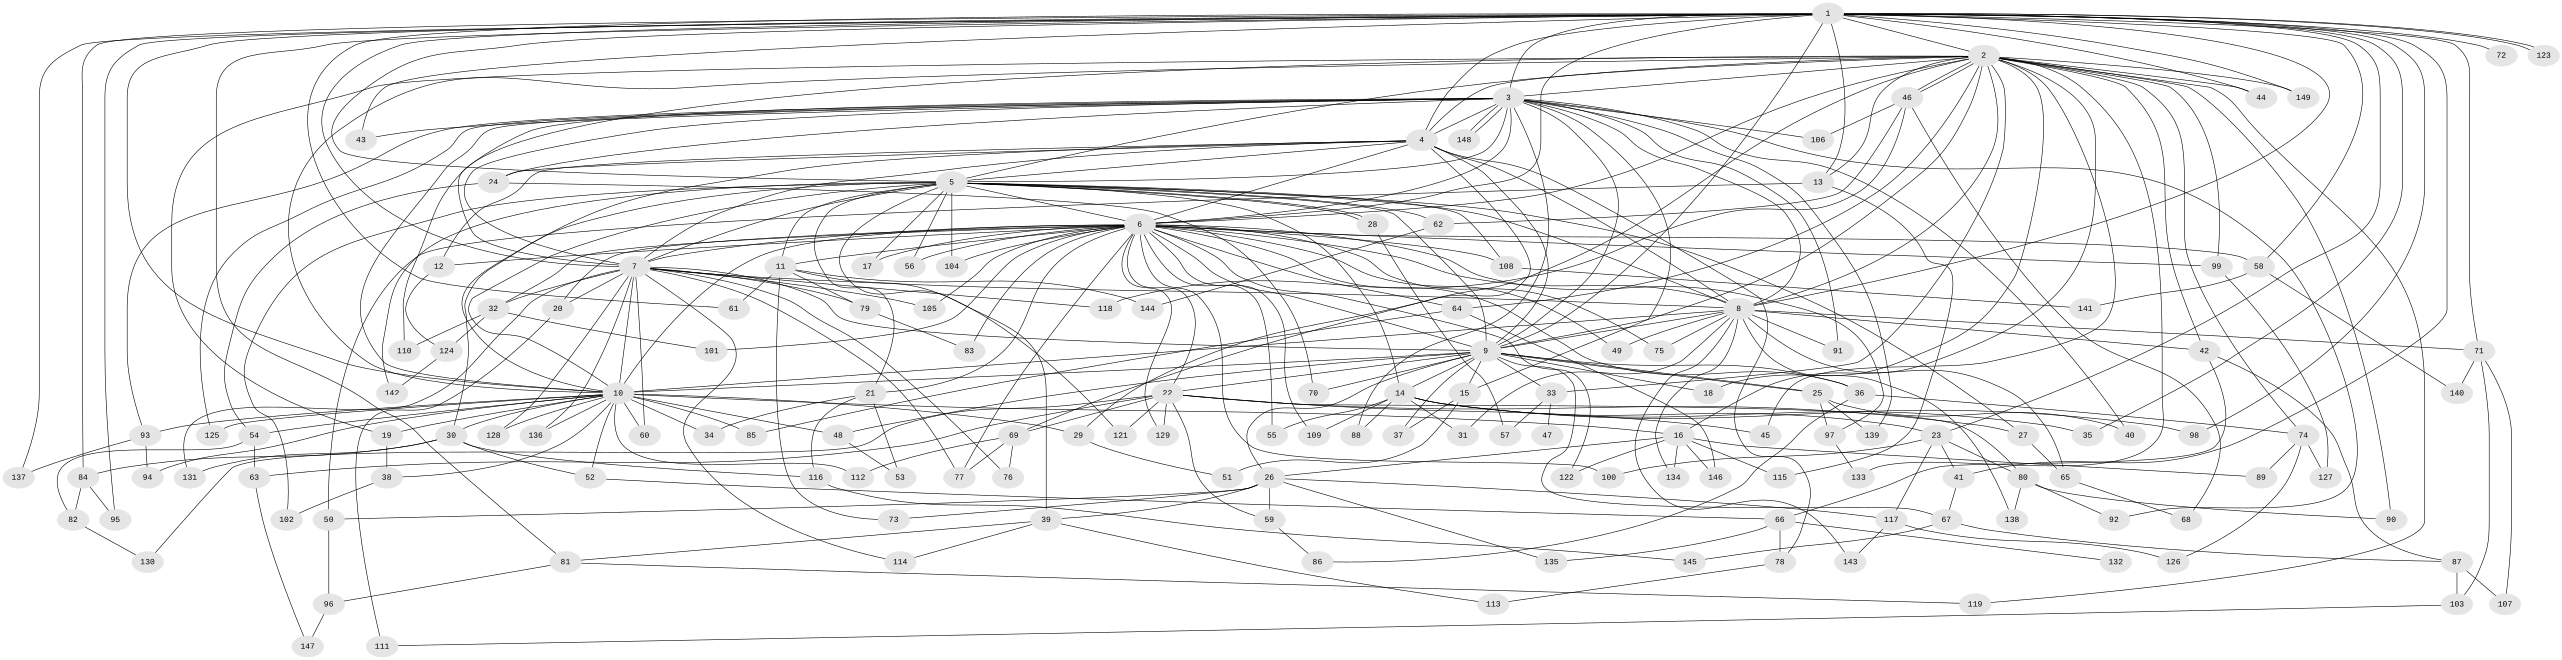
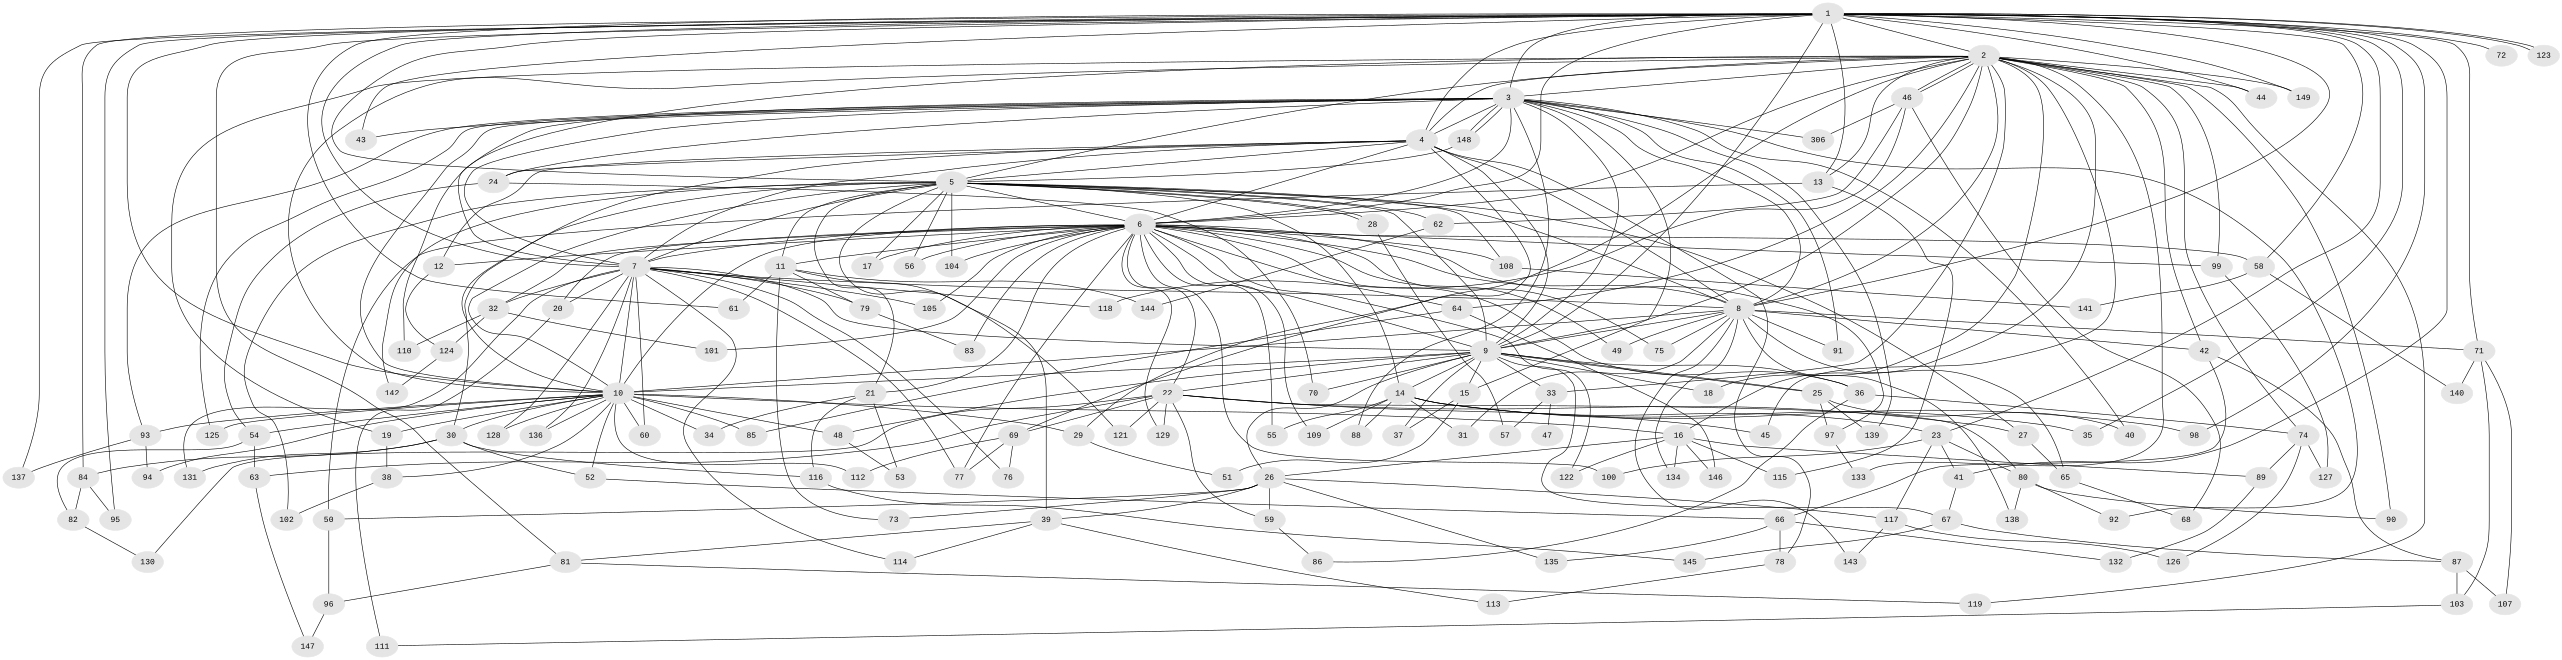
  graph {
    fontname="Liberation Mono"
    node [color=gray90 fontname="Liberation Mono" style=filled]
    edge [fontname="Liberation Mono"]
    1
    2
    3
    4
    5
    6
    7
    8
    9
    10
    13
    23
    35
    41
    43
    44
    58
    61
    71
    72
    81
    84
    95
    98
    123
    137
    149
    16
    18
    19
    33
    42
    45
    46
    64
    69
    74
    90
    99
    119
    133
    15
    24
    40
    88
    91
    92
    93
-   106
+   106 [label=306]
    110
    125
    139
    148
    12
    29
    78
    11
    14
    17
    21
    27
    28
    30
    39
    56
    62
    102
    104
    108
    142
    20
    22
    32
    36
    49
    55
    75
    83
    97
    100
    101
    105
    109
    122
    129
    77
    60
    76
    79
    114
    118
    128
    131
    136
    31
    65
    134
    138
    143
    25
    26
    37
    48
    67
    70
    34
    38
    52
    54
    85
    94
    112
    50
    115
    80
    117
    140
    141
    103
    107
    96
    82
    89
    146
    47
    57
    66
    87
    68
    126
    127
    51
    124
    113
    73
    121
    144
    53
    116
    111
    59
    63
    130
    86
    135
    145
    132
    147
    1 -- 2
    1 -- 3
    1 -- 4
    1 -- 5
    1 -- 6
    1 -- 7
    1 -- 8
    1 -- 9
    1 -- 10
    1 -- 13
    1 -- 23
    1 -- 35
    1 -- 41
    1 -- 43
    1 -- 44
    1 -- 58
    1 -- 61
    1 -- 71
    1 -- 72
    1 -- 81
    1 -- 84
    1 -- 95
    1 -- 98
    1 -- 123
    1 -- 123
    1 -- 137
    1 -- 149
    2 -- 3
    2 -- 4
    2 -- 5
    2 -- 6
    2 -- 7
    2 -- 8
    2 -- 9
    2 -- 10
    2 -- 13
    2 -- 44
    2 -- 149
    2 -- 16
    2 -- 18
    2 -- 19
    2 -- 33
    2 -- 42
    2 -- 45
    2 -- 46
    2 -- 46
    2 -- 64
    2 -- 69
    2 -- 74
    2 -- 90
    2 -- 99
    2 -- 119
    2 -- 133
    3 -- 4
-   3 -- 5
+   148 -- 5
    3 -- 6
    3 -- 7
    3 -- 8
    3 -- 9
    3 -- 10
    3 -- 43
    3 -- 15
    3 -- 24
    3 -- 40
    3 -- 88
    3 -- 91
    3 -- 92
    3 -- 93
    3 -- 106
    3 -- 110
    3 -- 125
    3 -- 139
    3 -- 148
    3 -- 148
    4 -- 5
    4 -- 6
    4 -- 7
    4 -- 8
    4 -- 9
    4 -- 10
    4 -- 24
    4 -- 12
    4 -- 29
    4 -- 78
    5 -- 6
    5 -- 7
    5 -- 8
    5 -- 9
    5 -- 10
    5 -- 11
    5 -- 14
    5 -- 17
    5 -- 21
    5 -- 27
    5 -- 28
    5 -- 28
    5 -- 30
    5 -- 39
    5 -- 56
    5 -- 62
    5 -- 102
    5 -- 104
    5 -- 108
    5 -- 142
    6 -- 7
    6 -- 8
    6 -- 9
    6 -- 10
    6 -- 58
    6 -- 64
    6 -- 99
    6 -- 12
    6 -- 11
    6 -- 17
    6 -- 21
    6 -- 56
    6 -- 104
    6 -- 108
    6 -- 20
    6 -- 22
    6 -- 32
    6 -- 36
    6 -- 49
    6 -- 55
    6 -- 75
    6 -- 83
    6 -- 97
    6 -- 100
    6 -- 101
    6 -- 105
    6 -- 109
    6 -- 122
    6 -- 129
    6 -- 77
    7 -- 8
    7 -- 9
    7 -- 10
    7 -- 20
    7 -- 32
    7 -- 105
    7 -- 77
    7 -- 60
    7 -- 76
    7 -- 79
    7 -- 114
    7 -- 118
    7 -- 128
    7 -- 131
    7 -- 136
    8 -- 9
    8 -- 10
    8 -- 71
    8 -- 42
    8 -- 91
    8 -- 49
    8 -- 75
    8 -- 31
    8 -- 65
    8 -- 134
    8 -- 138
    8 -- 143
    9 -- 10
    9 -- 18
    9 -- 33
    9 -- 15
    9 -- 14
    9 -- 22
    9 -- 36
    9 -- 25
    9 -- 25
    9 -- 26
    9 -- 37
    9 -- 48
    9 -- 67
    9 -- 70
    10 -- 16
    10 -- 19
    10 -- 93
    10 -- 125
    10 -- 29
    10 -- 30
    10 -- 60
    10 -- 128
    10 -- 136
    10 -- 48
    10 -- 34
    10 -- 38
    10 -- 52
    10 -- 54
    10 -- 85
    10 -- 94
    10 -- 112
    13 -- 50
    13 -- 115
    23 -- 41
    23 -- 100
    23 -- 80
    23 -- 117
    41 -- 67
    58 -- 140
    58 -- 141
    71 -- 140
    71 -- 103
    71 -- 107
    81 -- 119
    81 -- 96
    84 -- 95
    84 -- 82
    16 -- 122
    16 -- 134
    16 -- 26
    16 -- 115
    16 -- 89
    16 -- 146
    19 -- 38
    33 -- 47
    33 -- 57
    42 -- 66
    42 -- 87
    46 -- 106
    46 -- 62
    46 -- 118
    46 -- 68
    64 -- 85
    64 -- 146
    69 -- 77
    69 -- 76
    69 -- 112
    74 -- 89
    74 -- 126
    74 -- 127
    99 -- 127
    15 -- 37
    15 -- 51
    24 -- 70
    24 -- 54
    93 -- 137
    93 -- 94
    12 -- 124
    29 -- 51
    78 -- 113
    11 -- 61
    11 -- 79
    11 -- 73
    11 -- 121
    11 -- 144
    14 -- 23
    14 -- 35
    14 -- 98
    14 -- 88
    14 -- 55
    14 -- 109
    14 -- 31
    21 -- 34
    21 -- 53
    21 -- 116
    27 -- 65
    28 -- 57
    30 -- 84
    30 -- 131
    30 -- 52
    30 -- 116
    39 -- 81
    39 -- 114
    39 -- 113
    62 -- 144
    108 -- 141
    20 -- 111
    22 -- 45
    22 -- 69
    22 -- 27
    22 -- 129
    22 -- 80
    22 -- 121
    22 -- 59
    22 -- 63
    22 -- 130
    32 -- 110
    32 -- 101
    32 -- 124
    36 -- 74
    36 -- 86
    97 -- 133
    79 -- 83
    65 -- 68
    25 -- 40
    25 -- 139
    25 -- 97
    26 -- 39
    26 -- 50
    26 -- 117
    26 -- 73
    26 -- 59
    26 -- 135
    48 -- 53
    67 -- 87
    67 -- 145
    38 -- 102
    52 -- 66
    54 -- 82
    54 -- 63
    50 -- 96
    80 -- 90
    80 -- 92
    80 -- 138
    117 -- 143
    117 -- 126
    103 -- 111
    96 -- 147
    82 -- 130
+   89 -- 132
    66 -- 78
    66 -- 135
    66 -- 132
    87 -- 103
    87 -- 107
    124 -- 142
    116 -- 145
    59 -- 86
    63 -- 147
  }
